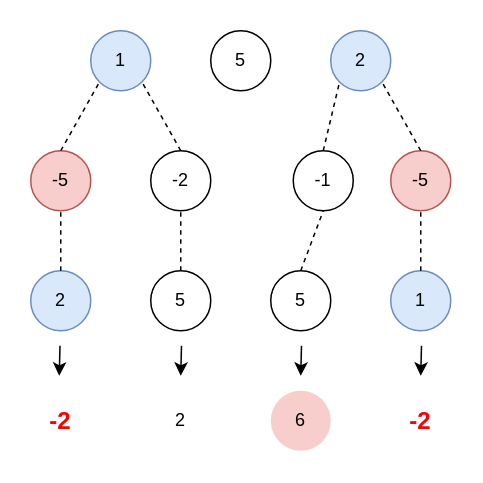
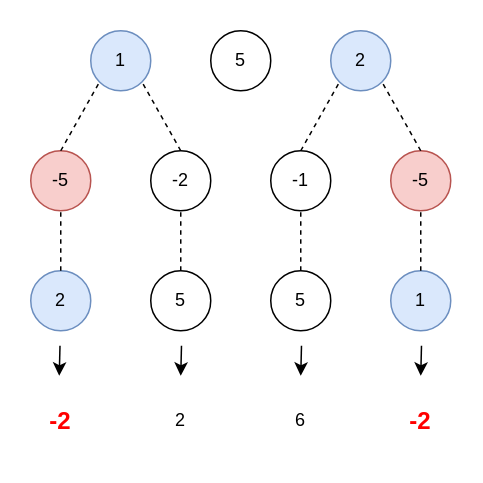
  <mxCell id="0" />
  <mxCell id="1" parent="0" />
- <mxCell id="2" value="-1" style="ellipse;whiteSpace=wrap;html=1;aspect=fixed;" vertex="1" parent="1"><mxGeometry x="195" y="100" width="40" height="40" as="geometry" /></mxCell>
+ <mxCell id="2" value="-1" style="ellipse;whiteSpace=wrap;html=1;aspect=fixed;" vertex="1" parent="1"><mxGeometry x="180" y="100" width="40" height="40" as="geometry" /></mxCell>
  <mxCell id="3" value="5" style="ellipse;whiteSpace=wrap;html=1;aspect=fixed;" vertex="1" parent="1"><mxGeometry x="140" y="20" width="40" height="40" as="geometry" /></mxCell>
  <mxCell id="4" value="2" style="ellipse;whiteSpace=wrap;html=1;aspect=fixed;fillColor=#dae8fc;strokeColor=#6c8ebf;" vertex="1" parent="1"><mxGeometry x="220" y="20" width="40" height="40" as="geometry" /></mxCell>
  <mxCell id="5" value="-5" style="ellipse;whiteSpace=wrap;html=1;aspect=fixed;fillColor=#f8cecc;strokeColor=#b85450;" vertex="1" parent="1"><mxGeometry x="20" y="100" width="40" height="40" as="geometry" /></mxCell>
  <mxCell id="6" value="-2" style="ellipse;whiteSpace=wrap;html=1;aspect=fixed;" vertex="1" parent="1"><mxGeometry x="100" y="100" width="40" height="40" as="geometry" /></mxCell>
  <mxCell id="7" value="-5" style="ellipse;whiteSpace=wrap;html=1;aspect=fixed;fillColor=#f8cecc;strokeColor=#b85450;" vertex="1" parent="1"><mxGeometry x="260" y="100" width="40" height="40" as="geometry" /></mxCell>
  <mxCell id="8" value="1" style="ellipse;whiteSpace=wrap;html=1;aspect=fixed;fillColor=#dae8fc;strokeColor=#6c8ebf;" vertex="1" parent="1"><mxGeometry x="60" y="20" width="40" height="40" as="geometry" /></mxCell>
  <mxCell id="9" value="" style="endArrow=none;dashed=1;html=1;entryX=0;entryY=1;entryDx=0;entryDy=0;exitX=0.5;exitY=0;exitDx=0;exitDy=0;" edge="1" parent="1" source="5" target="8"><mxGeometry width="50" height="50" relative="1" as="geometry"><mxPoint x="250" y="310" as="sourcePoint" /><mxPoint x="300" y="260" as="targetPoint" /></mxGeometry></mxCell>
  <mxCell id="10" value="" style="endArrow=none;dashed=1;html=1;entryX=1;entryY=1;entryDx=0;entryDy=0;exitX=0.5;exitY=0;exitDx=0;exitDy=0;" edge="1" parent="1" source="6" target="8"><mxGeometry width="50" height="50" relative="1" as="geometry"><mxPoint x="120" y="70" as="sourcePoint" /><mxPoint x="114" y="70" as="targetPoint" /></mxGeometry></mxCell>
  <mxCell id="11" value="" style="endArrow=none;dashed=1;html=1;entryX=0;entryY=1;entryDx=0;entryDy=0;exitX=0.5;exitY=0;exitDx=0;exitDy=0;" edge="1" parent="1" source="2" target="4"><mxGeometry width="50" height="50" relative="1" as="geometry"><mxPoint x="124" y="111" as="sourcePoint" /><mxPoint x="97" y="66" as="targetPoint" /></mxGeometry></mxCell>
  <mxCell id="12" value="" style="endArrow=none;dashed=1;html=1;entryX=1;entryY=1;entryDx=0;entryDy=0;exitX=0.5;exitY=0;exitDx=0;exitDy=0;" edge="1" parent="1" source="7" target="4"><mxGeometry width="50" height="50" relative="1" as="geometry"><mxPoint x="210" y="110" as="sourcePoint" /><mxPoint x="235.858" y="64.142" as="targetPoint" /></mxGeometry></mxCell>
  <mxCell id="13" value="5" style="ellipse;whiteSpace=wrap;html=1;aspect=fixed;" vertex="1" parent="1"><mxGeometry x="100" y="180" width="40" height="40" as="geometry" /></mxCell>
  <mxCell id="14" value="2" style="ellipse;whiteSpace=wrap;html=1;aspect=fixed;fillColor=#dae8fc;strokeColor=#6c8ebf;" vertex="1" parent="1"><mxGeometry x="20" y="180" width="40" height="40" as="geometry" /></mxCell>
  <mxCell id="15" value="5" style="ellipse;whiteSpace=wrap;html=1;aspect=fixed;" vertex="1" parent="1"><mxGeometry x="180" y="180" width="40" height="40" as="geometry" /></mxCell>
  <mxCell id="16" value="1" style="ellipse;whiteSpace=wrap;html=1;aspect=fixed;fillColor=#dae8fc;strokeColor=#6c8ebf;" vertex="1" parent="1"><mxGeometry x="260" y="180" width="40" height="40" as="geometry" /></mxCell>
  <mxCell id="17" value="" style="endArrow=none;dashed=1;html=1;entryX=0.5;entryY=1;entryDx=0;entryDy=0;exitX=0.5;exitY=0;exitDx=0;exitDy=0;" edge="1" parent="1" source="14" target="5"><mxGeometry width="50" height="50" relative="1" as="geometry"><mxPoint x="50" y="110" as="sourcePoint" /><mxPoint x="75.858" y="64.142" as="targetPoint" /></mxGeometry></mxCell>
  <mxCell id="18" value="" style="endArrow=none;dashed=1;html=1;entryX=0.5;entryY=1;entryDx=0;entryDy=0;exitX=0.5;exitY=0;exitDx=0;exitDy=0;" edge="1" parent="1" source="13" target="6"><mxGeometry width="50" height="50" relative="1" as="geometry"><mxPoint x="50" y="190" as="sourcePoint" /><mxPoint x="50" y="150" as="targetPoint" /></mxGeometry></mxCell>
  <mxCell id="19" value="" style="endArrow=none;dashed=1;html=1;entryX=0.5;entryY=1;entryDx=0;entryDy=0;exitX=0.5;exitY=0;exitDx=0;exitDy=0;" edge="1" parent="1" source="15" target="2"><mxGeometry width="50" height="50" relative="1" as="geometry"><mxPoint x="130" y="190" as="sourcePoint" /><mxPoint x="130" y="150" as="targetPoint" /></mxGeometry></mxCell>
  <mxCell id="20" value="" style="endArrow=none;dashed=1;html=1;entryX=0.5;entryY=1;entryDx=0;entryDy=0;exitX=0.5;exitY=0;exitDx=0;exitDy=0;" edge="1" parent="1" source="16" target="7"><mxGeometry width="50" height="50" relative="1" as="geometry"><mxPoint x="210" y="190" as="sourcePoint" /><mxPoint x="210" y="150" as="targetPoint" /></mxGeometry></mxCell>
  <mxCell id="21" value="-2" style="ellipse;whiteSpace=wrap;html=1;aspect=fixed;strokeColor=none;fontSize=16;fontStyle=1;fontColor=#FF0000;" vertex="1" parent="1"><mxGeometry x="20" y="260" width="40" height="40" as="geometry" /></mxCell>
  <mxCell id="22" value="2" style="ellipse;whiteSpace=wrap;html=1;aspect=fixed;strokeColor=none;" vertex="1" parent="1"><mxGeometry x="100" y="260" width="40" height="40" as="geometry" /></mxCell>
- <mxCell id="23" value="6" style="ellipse;whiteSpace=wrap;html=1;aspect=fixed;strokeColor=none;fillColor=#f8cecc;" vertex="1" parent="1"><mxGeometry x="180" y="260" width="40" height="40" as="geometry" /></mxCell>
+ <mxCell id="23" value="6" style="ellipse;whiteSpace=wrap;html=1;aspect=fixed;strokeColor=none;" vertex="1" parent="1"><mxGeometry x="180" y="260" width="40" height="40" as="geometry" /></mxCell>
  <mxCell id="24" value="-2" style="ellipse;whiteSpace=wrap;html=1;aspect=fixed;strokeColor=none;fontSize=16;fontStyle=1;fontColor=#FF0000;" vertex="1" parent="1"><mxGeometry x="260" y="260" width="40" height="40" as="geometry" /></mxCell>
  <mxCell id="25" value="" style="endArrow=classic;html=1;" edge="1" parent="1"><mxGeometry width="50" height="50" relative="1" as="geometry"><mxPoint x="39.5" y="230" as="sourcePoint" /><mxPoint x="39" y="250" as="targetPoint" /></mxGeometry></mxCell>
  <mxCell id="26" value="" style="endArrow=classic;html=1;" edge="1" parent="1"><mxGeometry width="50" height="50" relative="1" as="geometry"><mxPoint x="120.5" y="230" as="sourcePoint" /><mxPoint x="120" y="250" as="targetPoint" /></mxGeometry></mxCell>
  <mxCell id="27" value="" style="endArrow=classic;html=1;" edge="1" parent="1"><mxGeometry width="50" height="50" relative="1" as="geometry"><mxPoint x="200.5" y="230" as="sourcePoint" /><mxPoint x="200" y="250" as="targetPoint" /></mxGeometry></mxCell>
  <mxCell id="28" value="" style="endArrow=classic;html=1;" edge="1" parent="1"><mxGeometry width="50" height="50" relative="1" as="geometry"><mxPoint x="280.5" y="230" as="sourcePoint" /><mxPoint x="280" y="250" as="targetPoint" /></mxGeometry></mxCell>
